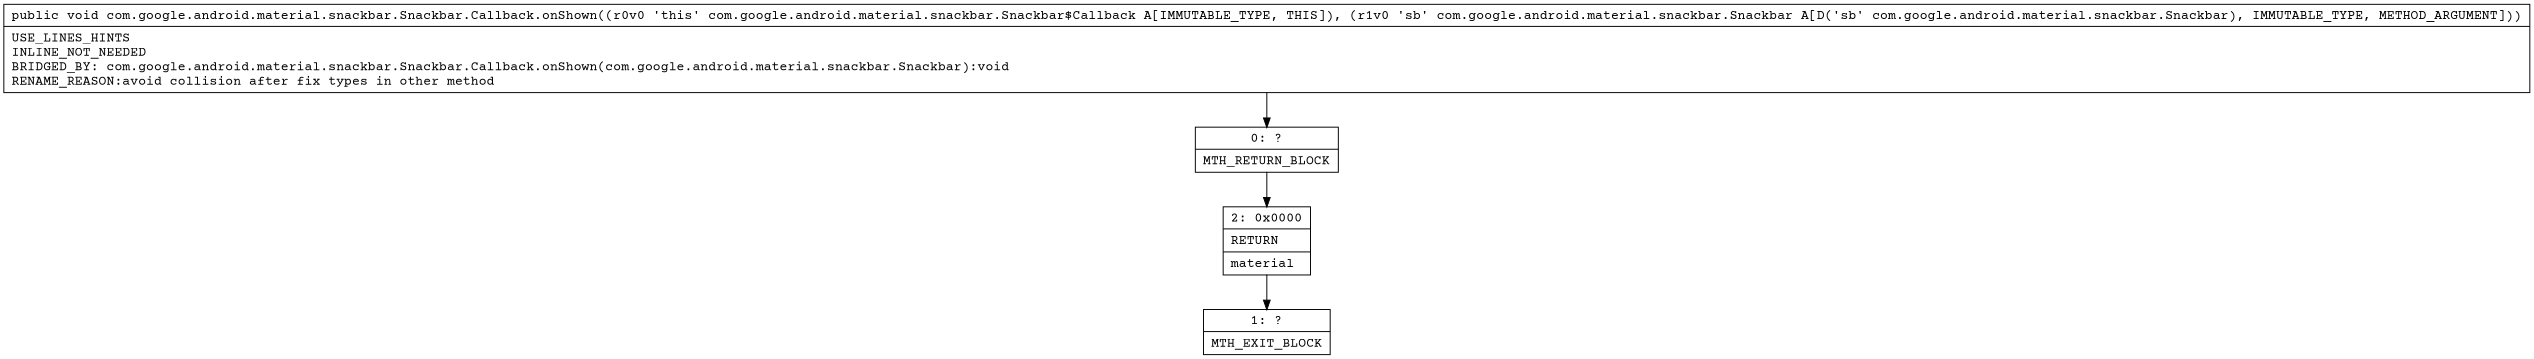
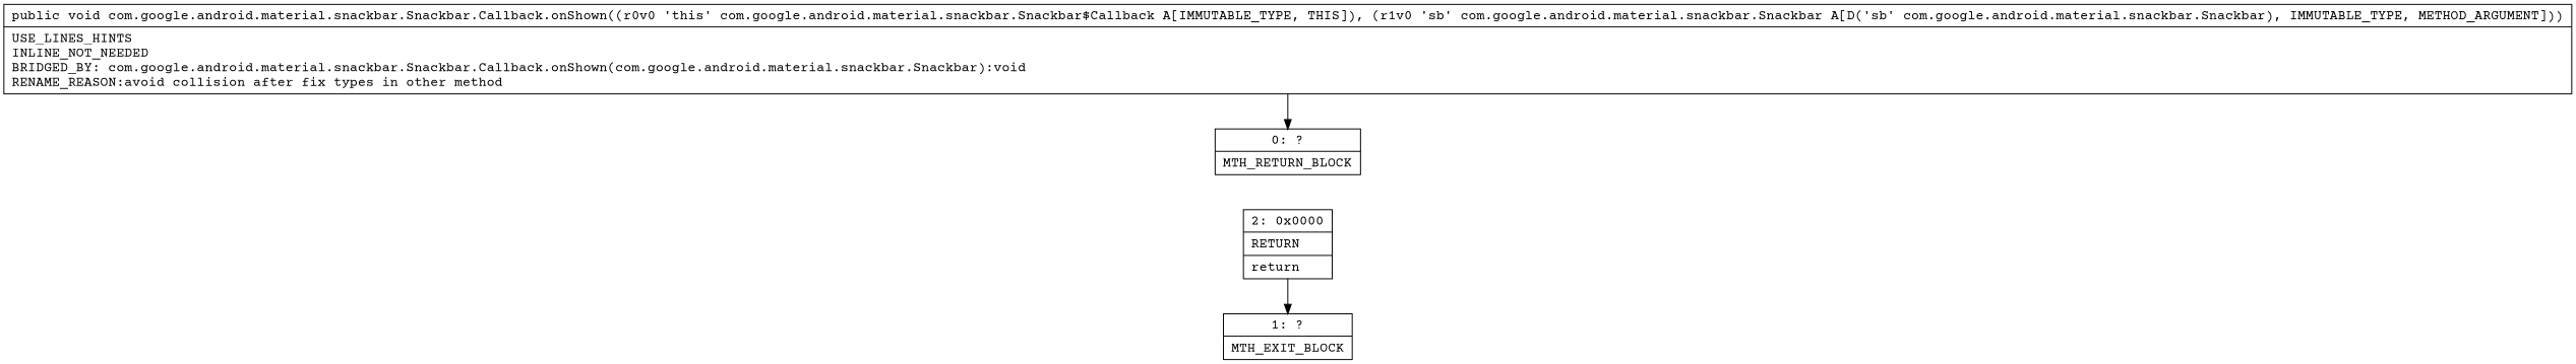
  digraph {
    fontname="Courier Prime"
    node [fontname="Courier Prime" shape=record]
    edge [fontname="Courier Prime"]
    n1 [label="{0\:\ ?|MTH_RETURN_BLOCK\l}"]
-   n2 [label="{2\:\ 0x0000|RETURN\l|material\l}"]
+   n2 [label="{2\:\ 0x0000|RETURN\l|return\l}"]
    n3 [label="{1\:\ ?|MTH_EXIT_BLOCK\l}"]
    n4 [label="{public void com.google.android.material.snackbar.Snackbar.Callback.onShown((r0v0 'this' com.google.android.material.snackbar.Snackbar$Callback A[IMMUTABLE_TYPE, THIS]), (r1v0 'sb' com.google.android.material.snackbar.Snackbar A[D('sb' com.google.android.material.snackbar.Snackbar), IMMUTABLE_TYPE, METHOD_ARGUMENT]))  | USE_LINES_HINTS\lINLINE_NOT_NEEDED\lBRIDGED_BY: com.google.android.material.snackbar.Snackbar.Callback.onShown(com.google.android.material.snackbar.Snackbar):void\lRENAME_REASON:avoid collision after fix types in other method\l}"]
-   n1 -> n2
    n2 -> n3
    n4 -> n1
  }
